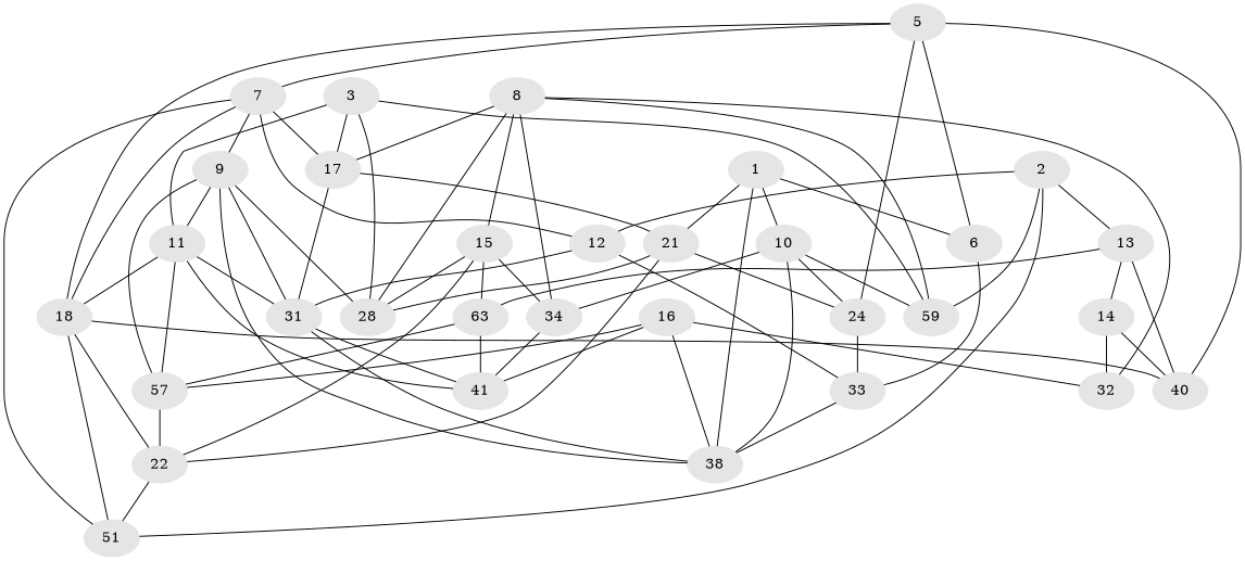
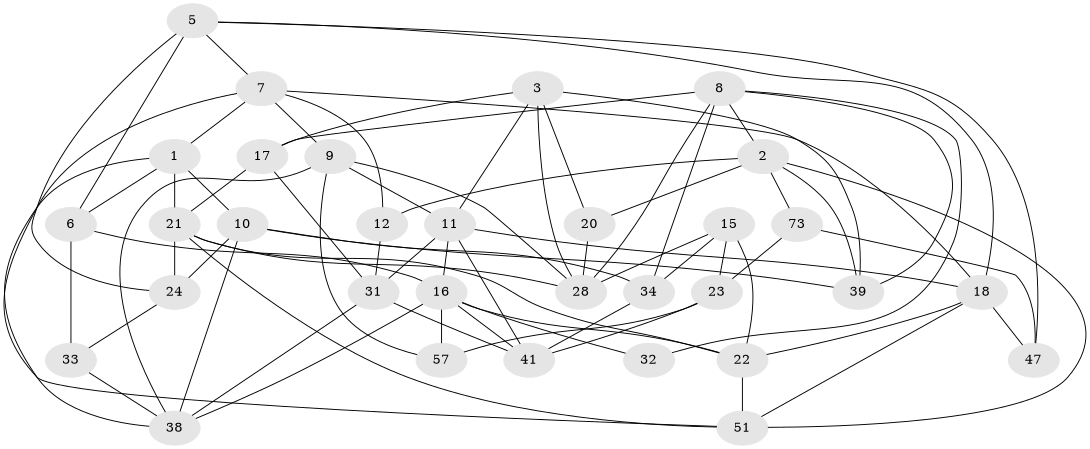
  graph {
    node [color=gray90 style=filled]
    1 [super="+4"]
    6 [super="+47"]
    10 [super="+42"]
    21 [super="+25"]
    38 [super="+48"]
    33 [super="+46"]
    16 [super="+19"]
-   39 [label=59]
+   39
    24 [super="+27"]
    34
    51
    28 [super="+44"]
    22 [super="+37"]
    2 [super="+53"]
    12
-   13 [super="+56"]
+   13 [super="+56" label=73]
+   20
    31 [super="+49"]
-   40 [super="+52"]
-   14 [super="+59"]
-   23 [super="+58" label=63]
+   40 [super="+52" label=47]
+   23 [super="+58"]
    3 [super="+54"]
    11 [super="+26"]
    17
    18 [super="+50"]
    57
    41 [super="+55"]
    5 [super="+35"]
    7 [super="+29"]
    9 [super="+30"]
    32
    8 [super="+45"]
    15 [super="+36"]
    1 -- 6
    1 -- 10
    1 -- 21
    1 -- 38
    6 -- 33 [weight=2]
+   6 -- 16
    10 -- 38
    10 -- 39
    10 -- 24
    10 -- 34
    21 -- 24
+   21 -- 51
    21 -- 28
    21 -- 22
    33 -- 38
    16 -- 38
-   57 -- 22
+   16 -- 22
    16 -- 57
    16 -- 41
    16 -- 32
    24 -- 33
    34 -- 41
    22 -- 51
    2 -- 39
    2 -- 51
    2 -- 12
    2 -- 13
-   12 -- 33
+   2 -- 20
    12 -- 31
    13 -- 40
-   13 -- 14 [weight=2]
    13 -- 23
+   20 -- 28
    31 -- 38
    31 -- 41
-   14 -- 40 [weight=2]
-   14 -- 32
    23 -- 57
    23 -- 41
    3 -- 39
    3 -- 28
+   3 -- 20
    3 -- 11
    3 -- 17
    11 -- 31
    11 -- 18
-   11 -- 57
+   11 -- 16
    11 -- 41
    17 -- 21
    17 -- 31
    18 -- 51
    18 -- 22
    18 -- 40
    5 -- 6
    5 -- 24 [weight=2]
    5 -- 40
    5 -- 18
    5 -- 7
    7 -- 51
    7 -- 12
-   7 -- 17
+   7 -- 1
    7 -- 18
    7 -- 9
    9 -- 38
    9 -- 28
-   9 -- 31
    9 -- 11
    9 -- 57
    8 -- 39
    8 -- 34
    8 -- 28
    8 -- 17
    8 -- 32
-   8 -- 15
+   8 -- 2
    15 -- 34
    15 -- 28
    15 -- 22
    15 -- 23
  }
